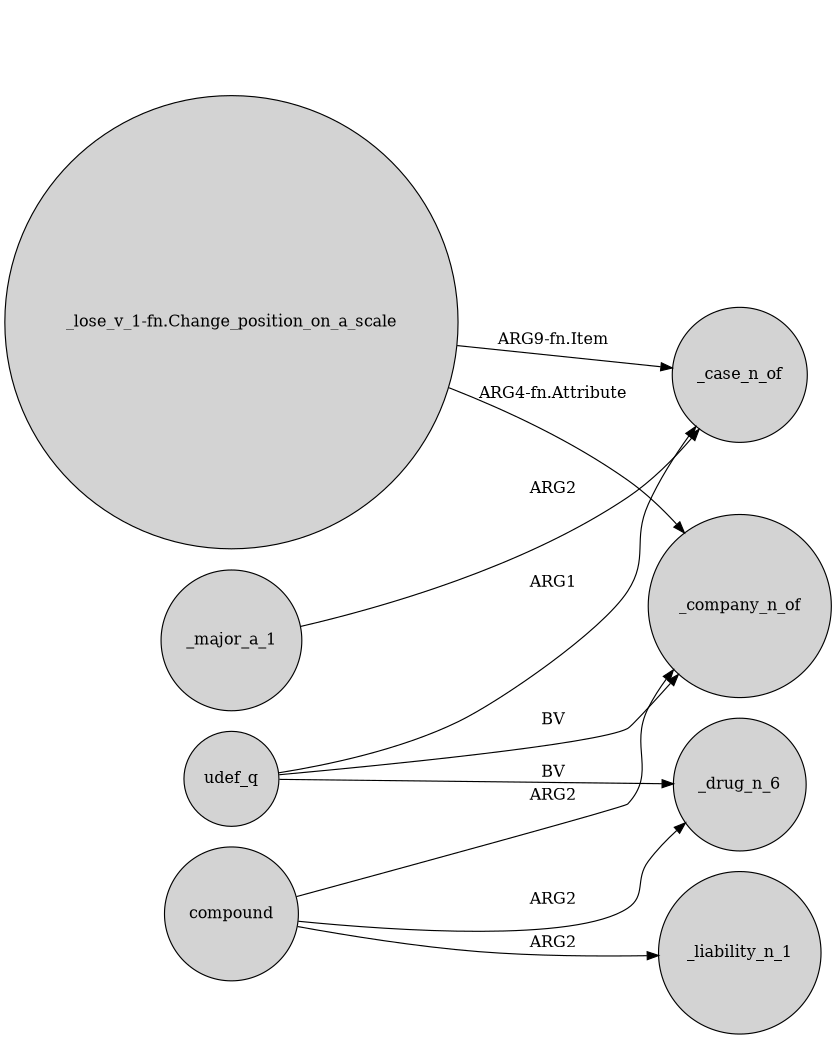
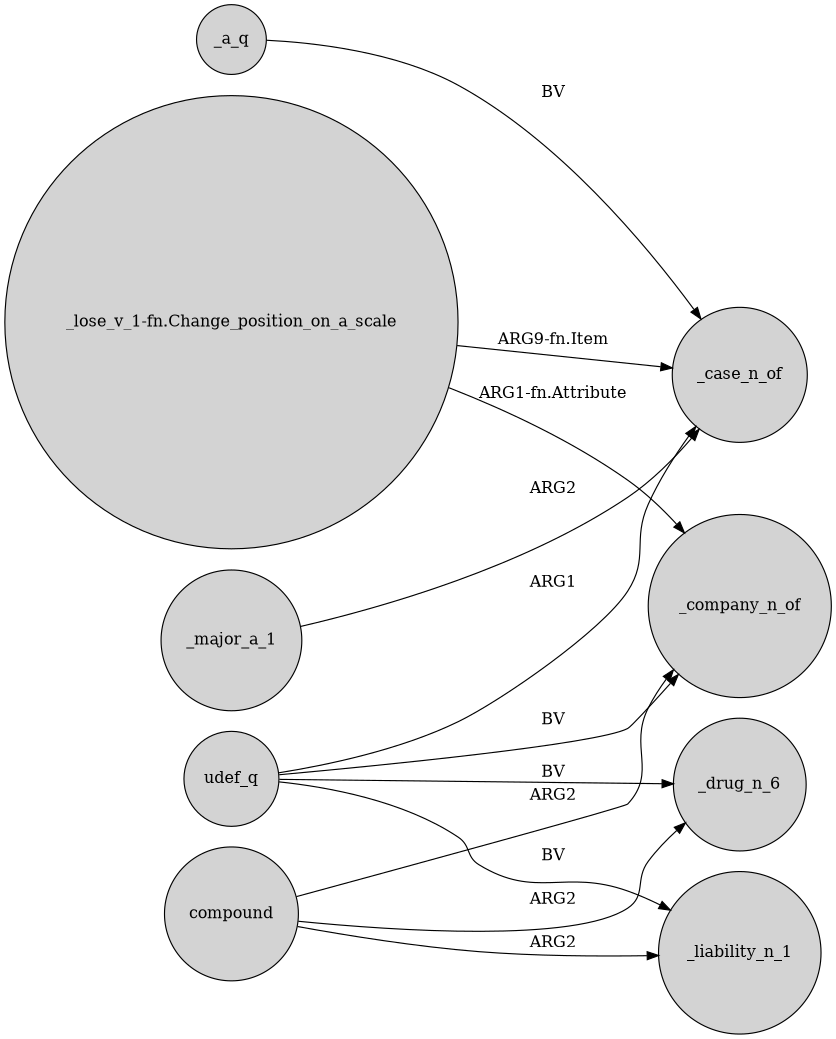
  digraph {
    rankdir=LR
    node [shape=circle style=filled]
    _major_a_1
    _case_n_of
    "_lose_v_1-fn.Change_position_on_a_scale"
    _company_n_of
    compound
    n6 [label=_drug_n_6]
    _liability_n_1
    udef_q
+   _a_q
    _major_a_1 -> _case_n_of [label=ARG2]
    "_lose_v_1-fn.Change_position_on_a_scale" -> _case_n_of [label="ARG9-fn.Item"]
-   "_lose_v_1-fn.Change_position_on_a_scale" -> _company_n_of [label="ARG4-fn.Attribute"]
+   "_lose_v_1-fn.Change_position_on_a_scale" -> _company_n_of [label="ARG1-fn.Attribute"]
    compound -> _company_n_of [label=ARG2]
    compound -> n6 [label=ARG2]
    compound -> _liability_n_1 [label=ARG2]
    udef_q -> _case_n_of [label=ARG1]
    udef_q -> _company_n_of [label=BV]
    udef_q -> n6 [label=BV]
+   udef_q -> _liability_n_1 [label=BV]
+   _a_q -> _case_n_of [label=BV]
  }
